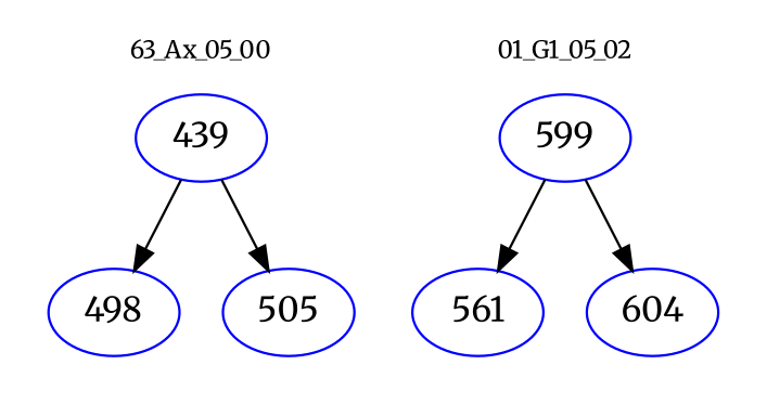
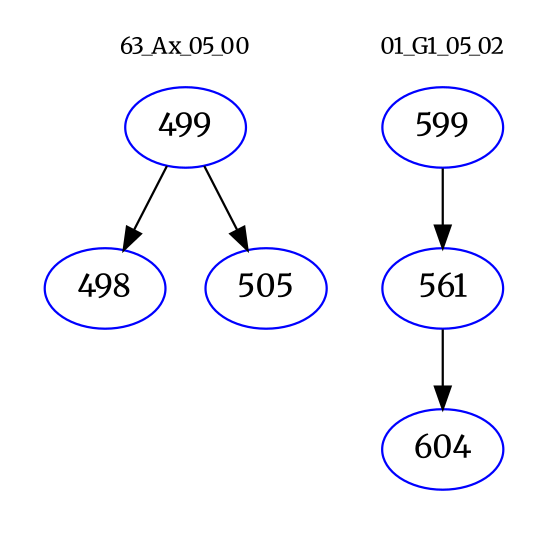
  digraph {
    fontname=Merriweather
    node [color=blue fontname=Merriweather]
    edge [color=black fontname=Merriweather]
-   n1 [label=439]
+   n1 [label=499]
    n2 [label=498]
    n3 [label=505]
    n4 [label=599]
    n5 [label=561]
    n6 [label=604]
    subgraph cluster_1 {
      color=white
      fontsize=10
      label="63_Ax_05_00"
      n1
      n2
      n3
    }
    subgraph cluster_2 {
      color=white
      fontsize=10
      label="01_G1_05_02"
      n4
      n5
      n6
    }
    n1 -> n2
    n1 -> n3
    n4 -> n5
-   n4 -> n6
+   n5 -> n6
  }
